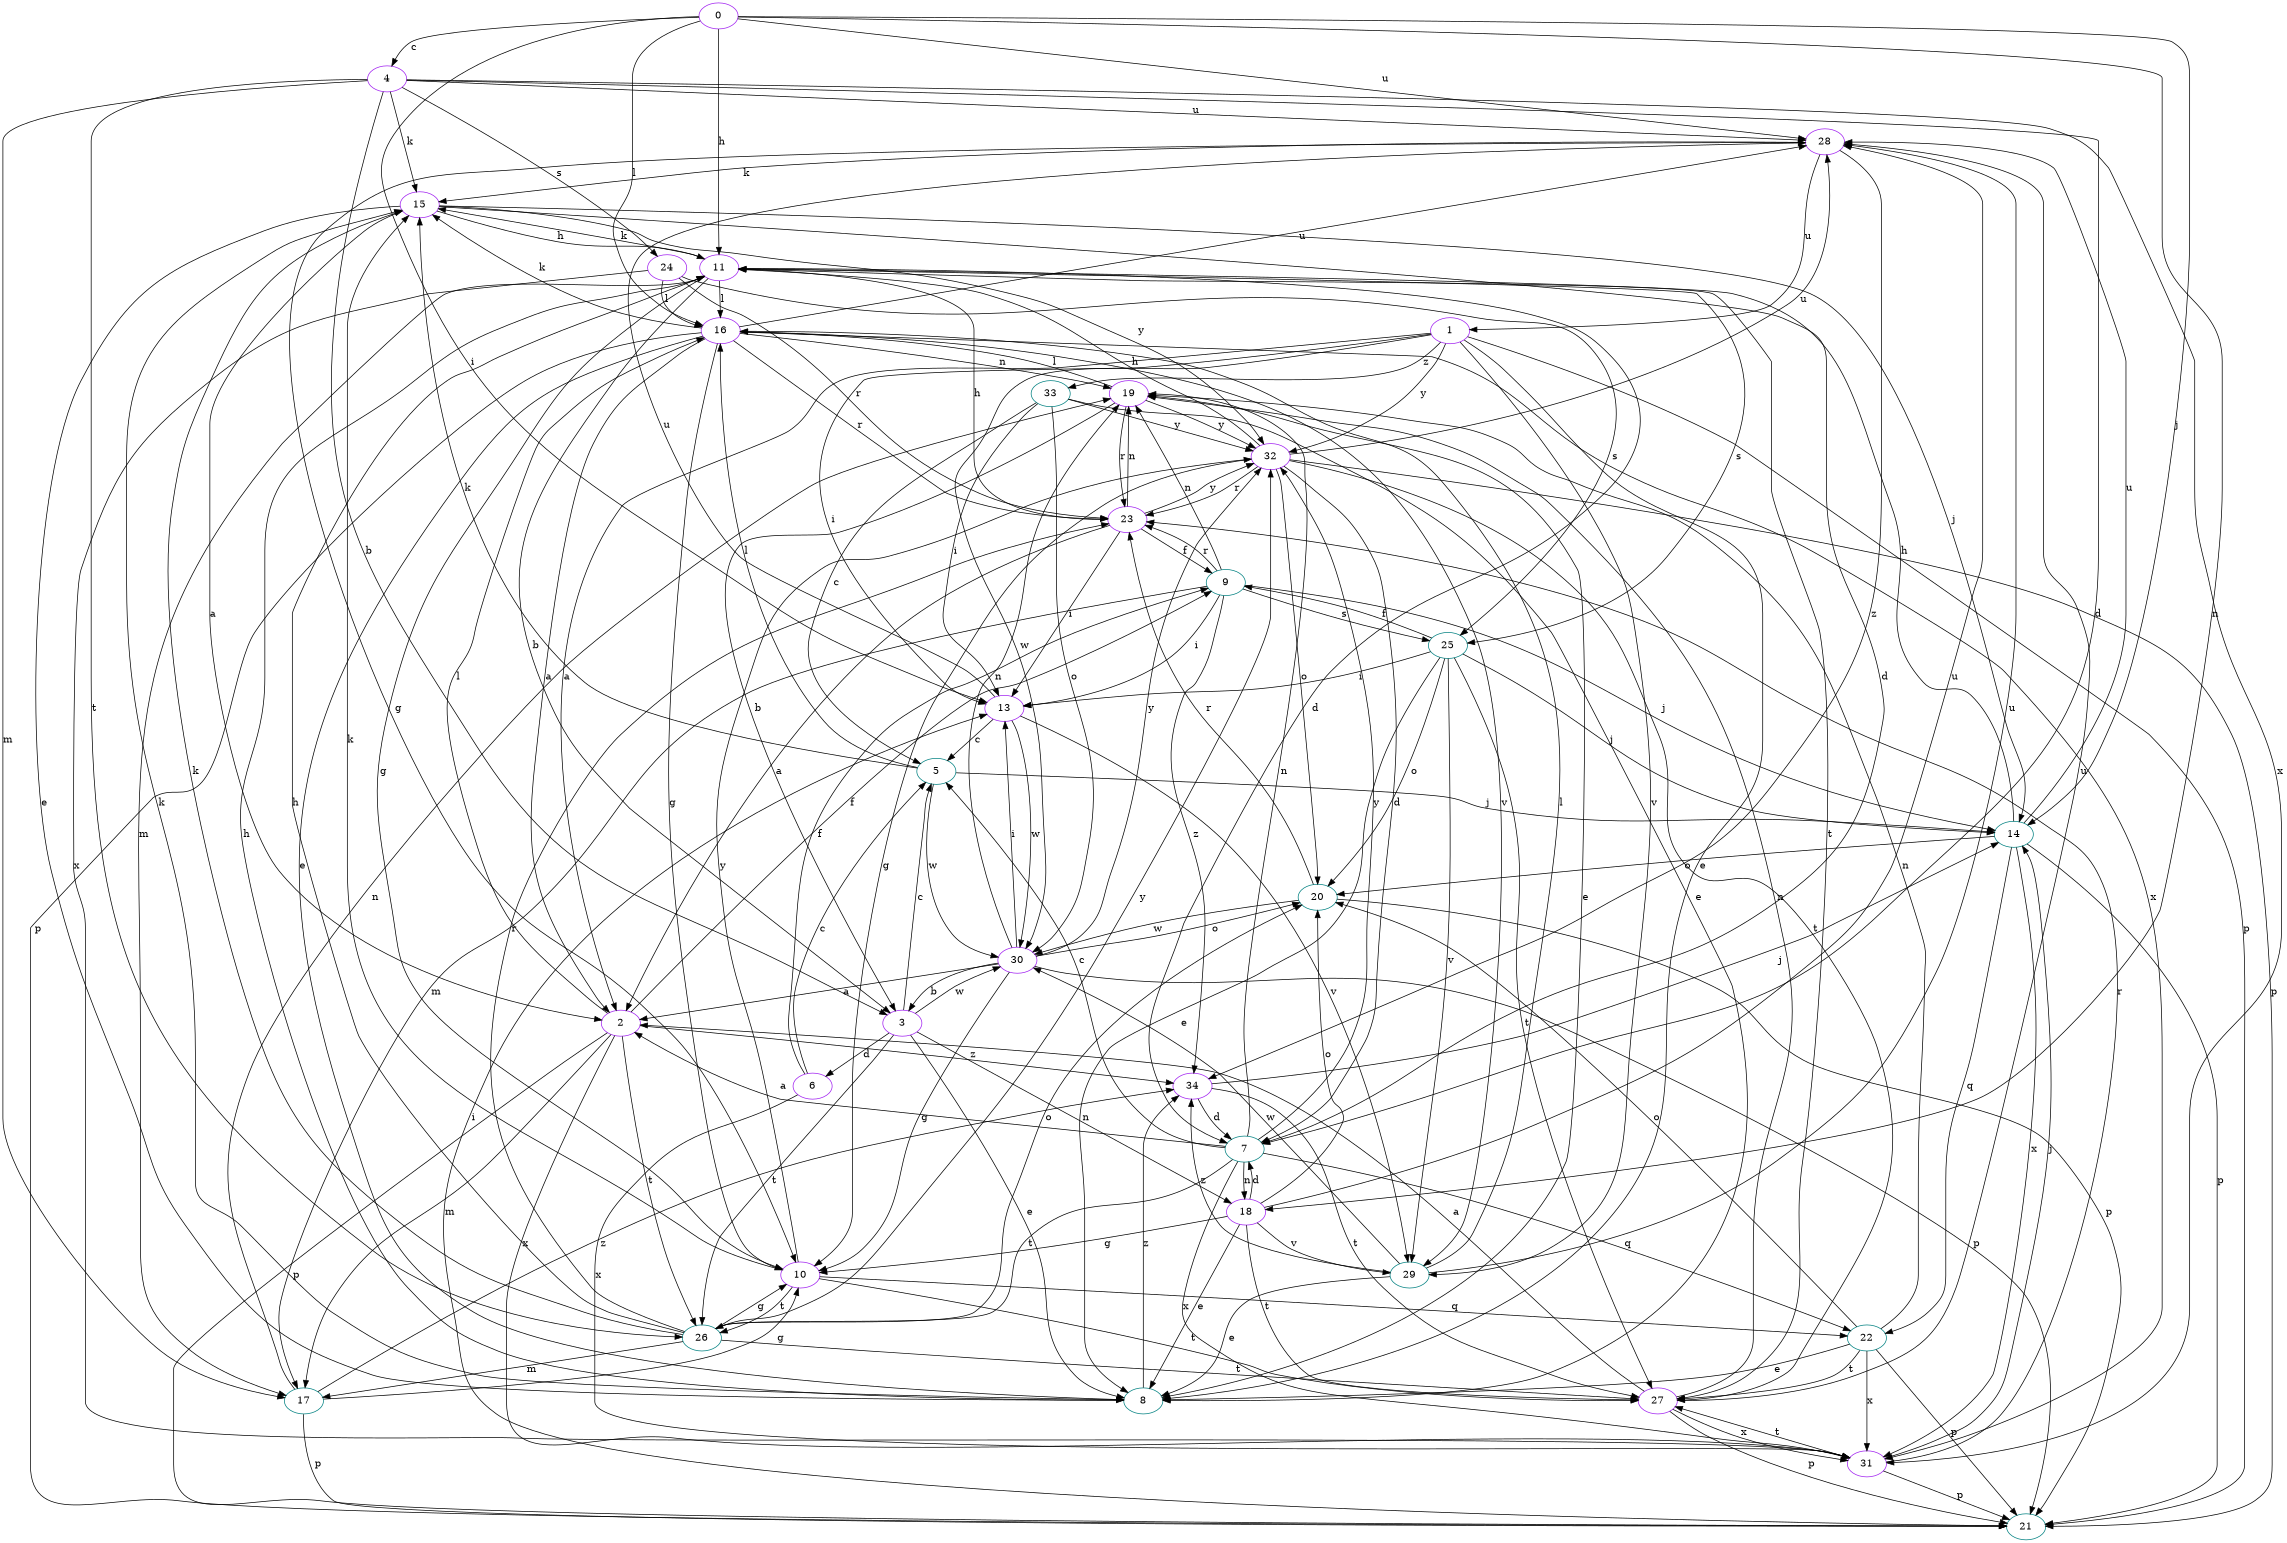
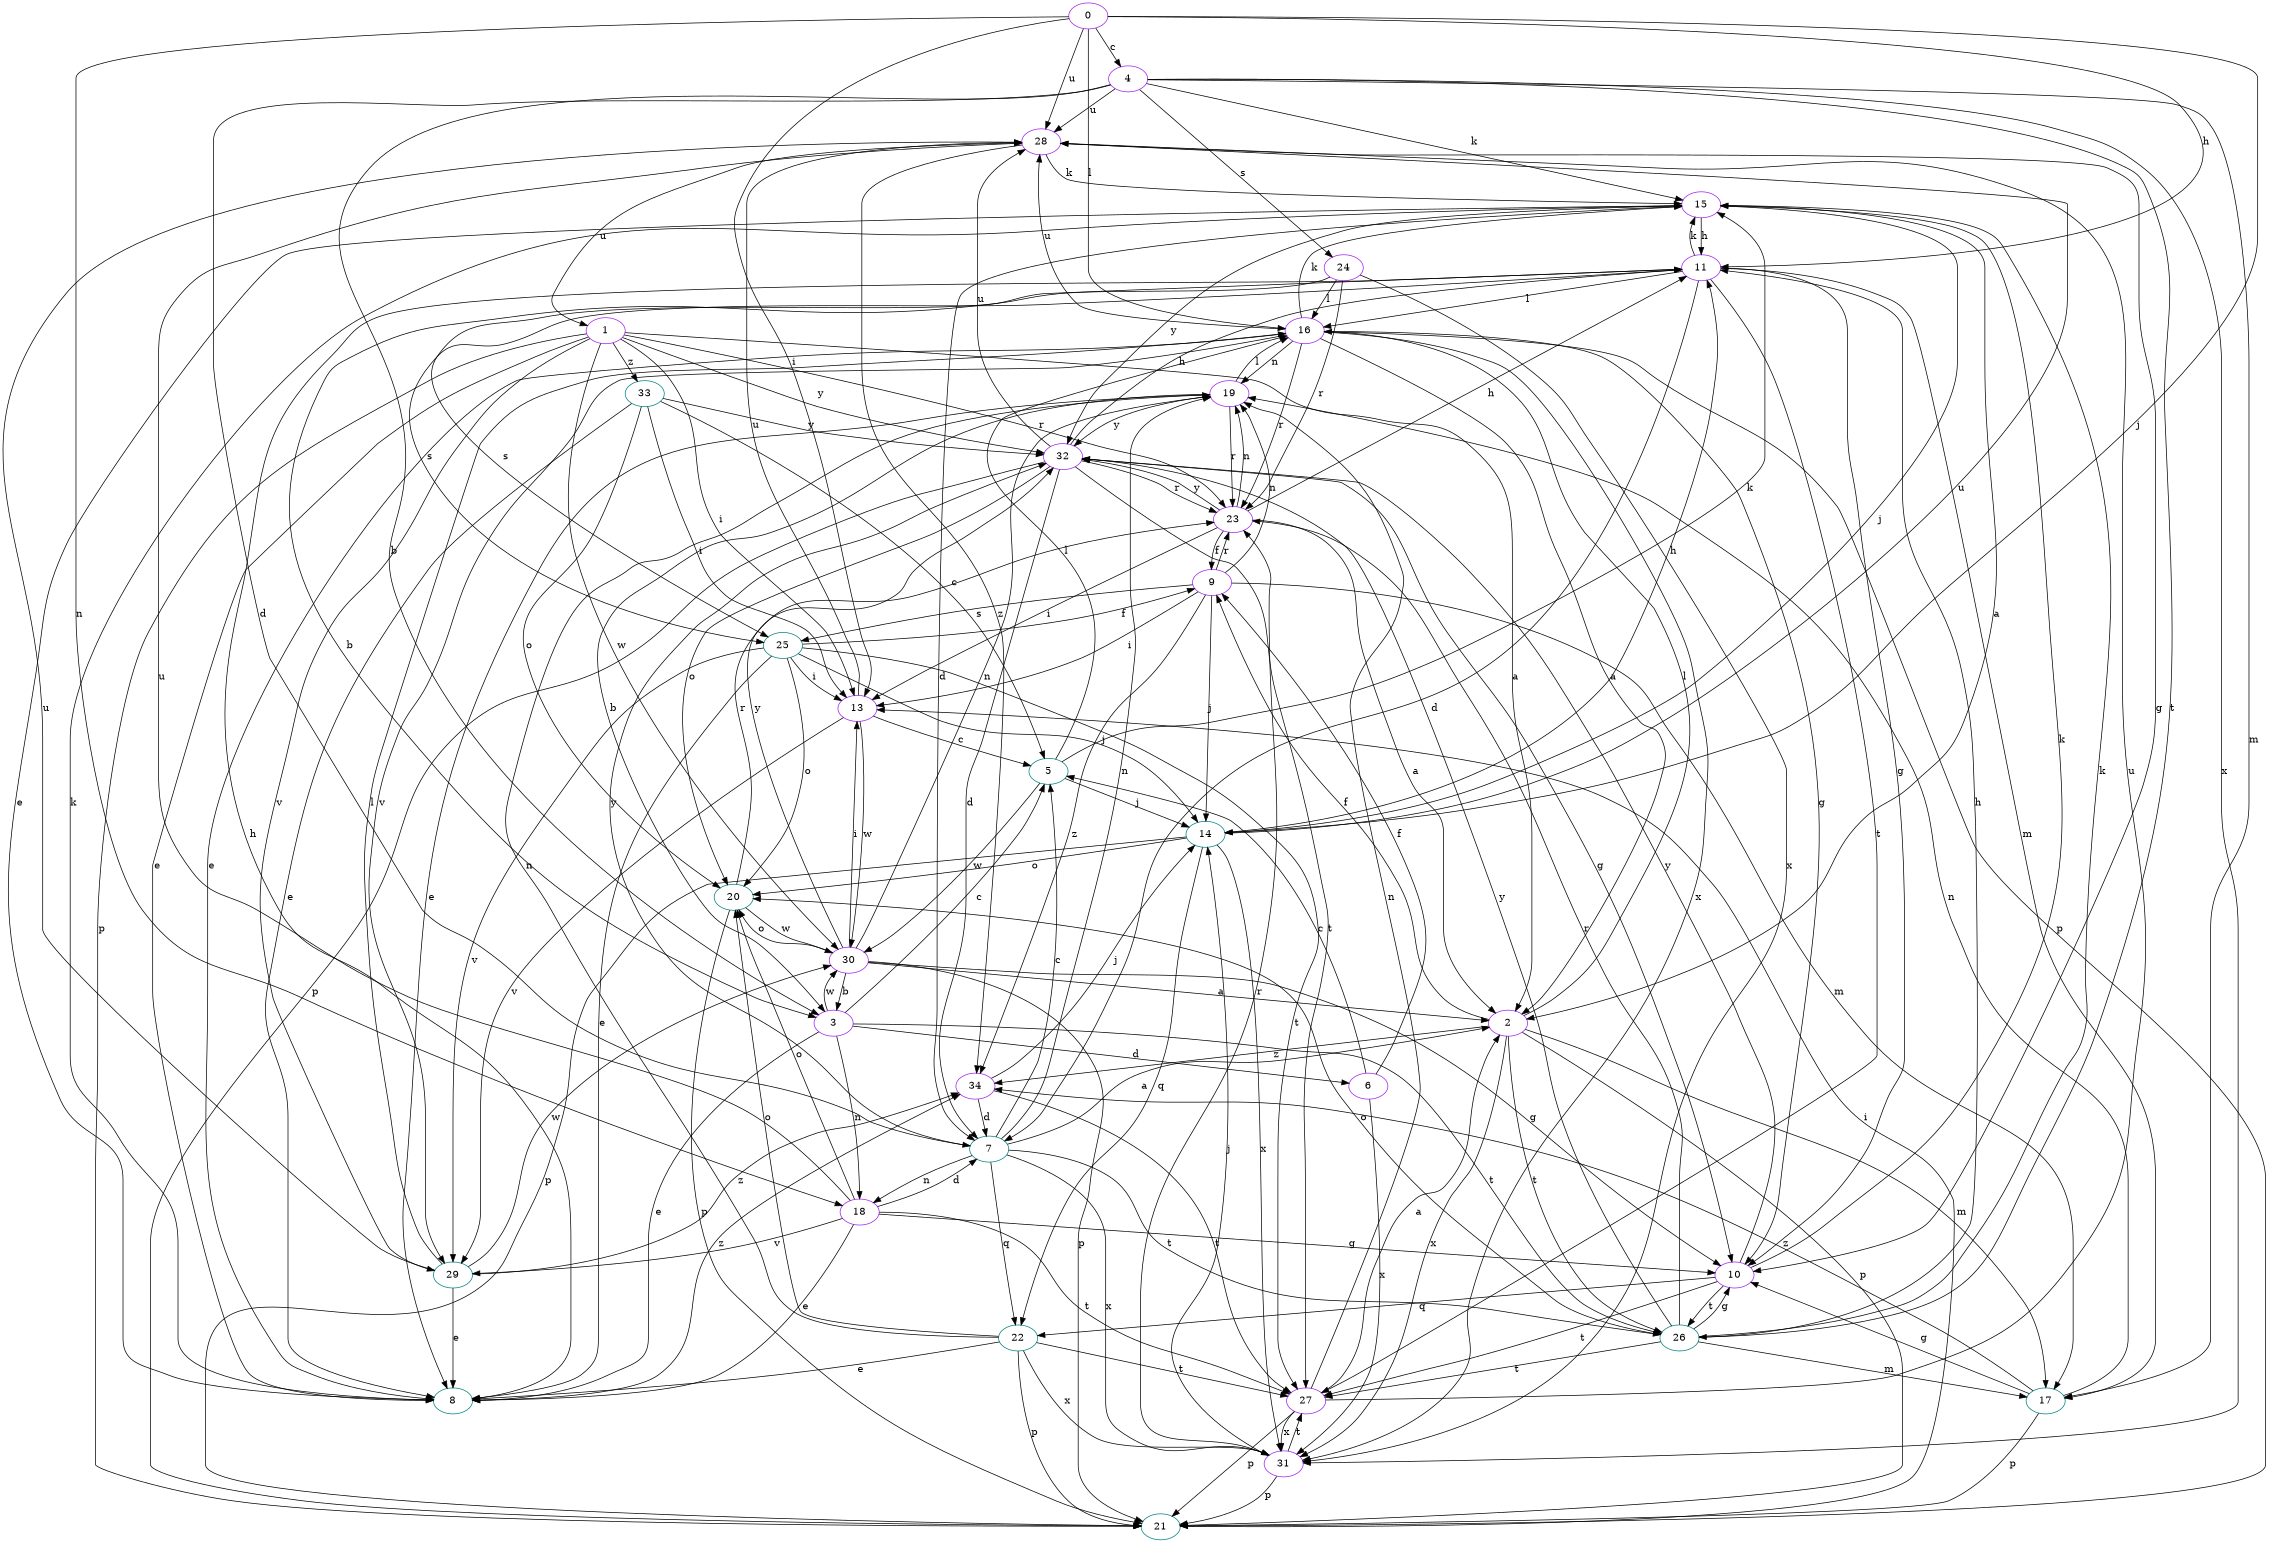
  strict digraph {
    node [color=purple]
    0
    4
    11
    13
    14 [color=teal]
    16
    18
    28
    17 [color=teal]
    26 [color=teal]
    31
    3
    7 [color=teal]
    15
    24
    25 [color=teal]
    10
    27
    29 [color=teal]
    30
    5 [color=teal]
    21 [color=teal]
    22 [color=teal]
    20 [color=teal]
    2
    8 [color=teal]
    23
    19
    1
    34
    32
    33 [color=teal]
-   9 [color=teal]
+   9
    6
    0 -> 4 [label=c]
    0 -> 11 [label=h]
    0 -> 13 [label=i]
    0 -> 14 [label=j]
    0 -> 16 [label=l]
    0 -> 18 [label=n]
    0 -> 28 [label=u]
    4 -> 28 [label=u]
    4 -> 17 [label=m]
    4 -> 26 [label=t]
    4 -> 31 [label=x]
    4 -> 3 [label=b]
    4 -> 7 [label=d]
    4 -> 15 [label=k]
    4 -> 24 [label=s]
    11 -> 16 [label=l]
    11 -> 17 [label=m]
    11 -> 3 [label=b]
    11 -> 7 [label=d]
    11 -> 15 [label=k]
    11 -> 25 [label=s]
    11 -> 10 [label=g]
    11 -> 27 [label=t]
    13 -> 28 [label=u]
    13 -> 29 [label=v]
    13 -> 30 [label=w]
    13 -> 5 [label=c]
    14 -> 11 [label=h]
    14 -> 28 [label=u]
    14 -> 31 [label=x]
    14 -> 21 [label=p]
    14 -> 22 [label=q]
    14 -> 20 [label=o]
    16 -> 28 [label=u]
    16 -> 31 [label=x]
    16 -> 15 [label=k]
    16 -> 10 [label=g]
    16 -> 29 [label=v]
    16 -> 21 [label=p]
    16 -> 2 [label=a]
    16 -> 8 [label=e]
    16 -> 23 [label=r]
    16 -> 19 [label=n]
    18 -> 28 [label=u]
    18 -> 7 [label=d]
    18 -> 10 [label=g]
    18 -> 27 [label=t]
    18 -> 29 [label=v]
    18 -> 20 [label=o]
    18 -> 8 [label=e]
    28 -> 15 [label=k]
    28 -> 10 [label=g]
    28 -> 1 [label=u]
    28 -> 34 [label=z]
    17 -> 10 [label=g]
    17 -> 21 [label=p]
    17 -> 19 [label=n]
    17 -> 34 [label=z]
    26 -> 11 [label=h]
    26 -> 17 [label=m]
    26 -> 15 [label=k]
    26 -> 10 [label=g]
    26 -> 27 [label=t]
    26 -> 20 [label=o]
    26 -> 23 [label=r]
    26 -> 32 [label=y]
    31 -> 14 [label=j]
    31 -> 27 [label=t]
    31 -> 21 [label=p]
    31 -> 23 [label=r]
    3 -> 18 [label=n]
    3 -> 26 [label=t]
    3 -> 30 [label=w]
    3 -> 5 [label=c]
    3 -> 8 [label=e]
    3 -> 6 [label=d]
    7 -> 18 [label=n]
    7 -> 26 [label=t]
    7 -> 31 [label=x]
    7 -> 5 [label=c]
    7 -> 22 [label=q]
    7 -> 2 [label=a]
    7 -> 19 [label=n]
    7 -> 32 [label=y]
    15 -> 11 [label=h]
    15 -> 14 [label=j]
    15 -> 7 [label=d]
    15 -> 2 [label=a]
    15 -> 8 [label=e]
    15 -> 32 [label=y]
    24 -> 16 [label=l]
    24 -> 31 [label=x]
    24 -> 25 [label=s]
    24 -> 23 [label=r]
    25 -> 13 [label=i]
    25 -> 14 [label=j]
    25 -> 27 [label=t]
    25 -> 29 [label=v]
    25 -> 20 [label=o]
    25 -> 8 [label=e]
    25 -> 9 [label=f]
    10 -> 26 [label=t]
    10 -> 15 [label=k]
    10 -> 27 [label=t]
    10 -> 22 [label=q]
    10 -> 32 [label=y]
    27 -> 28 [label=u]
    27 -> 31 [label=x]
    27 -> 21 [label=p]
    27 -> 2 [label=a]
    27 -> 19 [label=n]
    29 -> 16 [label=l]
    29 -> 28 [label=u]
    29 -> 30 [label=w]
    29 -> 8 [label=e]
    29 -> 34 [label=z]
    30 -> 13 [label=i]
    30 -> 3 [label=b]
    30 -> 10 [label=g]
    30 -> 21 [label=p]
    30 -> 20 [label=o]
    30 -> 2 [label=a]
    30 -> 19 [label=n]
    30 -> 32 [label=y]
    5 -> 14 [label=j]
    5 -> 16 [label=l]
    5 -> 15 [label=k]
    5 -> 30 [label=w]
    21 -> 13 [label=i]
    22 -> 31 [label=x]
    22 -> 27 [label=t]
    22 -> 21 [label=p]
    22 -> 20 [label=o]
    22 -> 8 [label=e]
    22 -> 19 [label=n]
    20 -> 30 [label=w]
    20 -> 21 [label=p]
    20 -> 23 [label=r]
    2 -> 16 [label=l]
    2 -> 17 [label=m]
    2 -> 26 [label=t]
    2 -> 31 [label=x]
    2 -> 21 [label=p]
    2 -> 34 [label=z]
    2 -> 9 [label=f]
    8 -> 11 [label=h]
    8 -> 15 [label=k]
    8 -> 34 [label=z]
    23 -> 11 [label=h]
    23 -> 13 [label=i]
    23 -> 2 [label=a]
    23 -> 19 [label=n]
    23 -> 32 [label=y]
    23 -> 9 [label=f]
    19 -> 16 [label=l]
    19 -> 3 [label=b]
    19 -> 8 [label=e]
    19 -> 23 [label=r]
    19 -> 32 [label=y]
    1 -> 13 [label=i]
    1 -> 29 [label=v]
    1 -> 30 [label=w]
    1 -> 21 [label=p]
    1 -> 2 [label=a]
    1 -> 8 [label=e]
+   1 -> 23 [label=r]
    1 -> 32 [label=y]
    1 -> 33 [label=z]
    34 -> 14 [label=j]
    34 -> 7 [label=d]
    34 -> 27 [label=t]
    32 -> 11 [label=h]
    32 -> 28 [label=u]
    32 -> 7 [label=d]
    32 -> 10 [label=g]
    32 -> 27 [label=t]
    32 -> 21 [label=p]
    32 -> 20 [label=o]
    32 -> 23 [label=r]
    33 -> 13 [label=i]
    33 -> 5 [label=c]
-   33 -> 30 [label=o]
+   33 -> 20 [label=o]
    33 -> 8 [label=e]
    33 -> 32 [label=y]
    9 -> 13 [label=i]
    9 -> 14 [label=j]
    9 -> 17 [label=m]
    9 -> 25 [label=s]
    9 -> 23 [label=r]
    9 -> 19 [label=n]
    9 -> 34 [label=z]
    6 -> 31 [label=x]
    6 -> 5 [label=c]
    6 -> 9 [label=f]
  }
